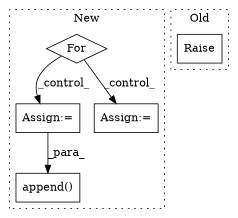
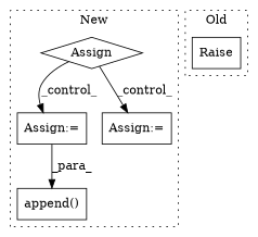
  digraph {
    node [a=68 l=3 shape=box]
-   n1 [a=107 l="4,48" label=For s="10856,10877" shape=diamond]
+   n1 [a=107 l="4,48" label=Assign s="10856,10877" shape=diamond]
    n2 [label="Assign:=" s=11052]
    n3 [a=75 l="47,18" label="append()" s="11166,11261"]
    n4 [label="Assign:=" s=11000]
    n5 [a=91 l=6 label=Raise s=10314]
    subgraph cluster_1 {
      label=New
      style=dotted
      n1
      n2
      n3
      n4
    }
    subgraph cluster_2 {
      label=Old
      style=dotted
      n5
    }
    n1 -> n2 [label=_control_]
    n1 -> n4 [label=_control_]
    n2 -> n3 [label=_para_]
  }
